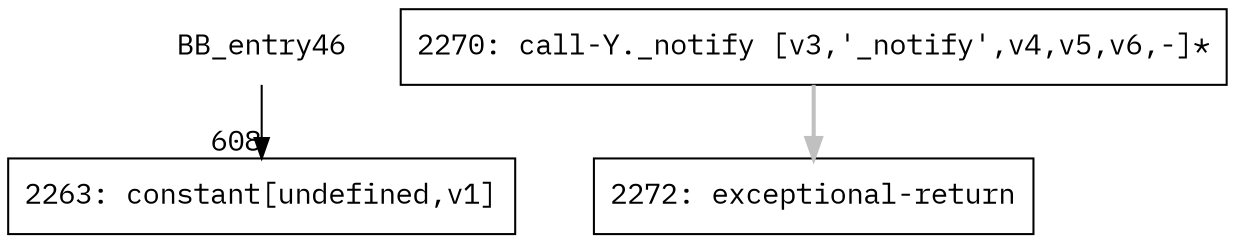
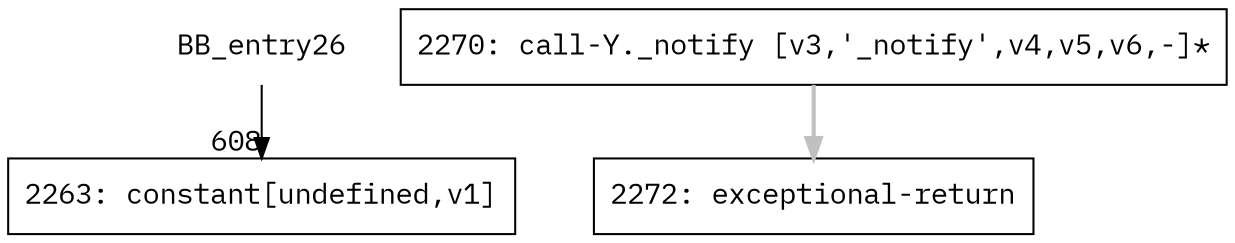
  digraph {
    fontname="IBM Plex Mono"
    rankdir=TD
    node [fontname="IBM Plex Mono" shape=record]
    edge [fontname="IBM Plex Mono" headport=n tailport=s]
-   BB_entry26 [shape=none label=BB_entry46]
+   BB_entry26 [shape=none]
    n2 [label="{2263: constant[undefined,v1]}"]
    n3 [label="{2270: call-Y._notify [v3,'_notify',v4,v5,v6,-]*}"]
    n4 [label="{2272: exceptional-return}"]
    BB_entry26 -> n2 [headlabel="    608" style=solid]
    n3 -> n4 [color=gray style=bold]
  }
